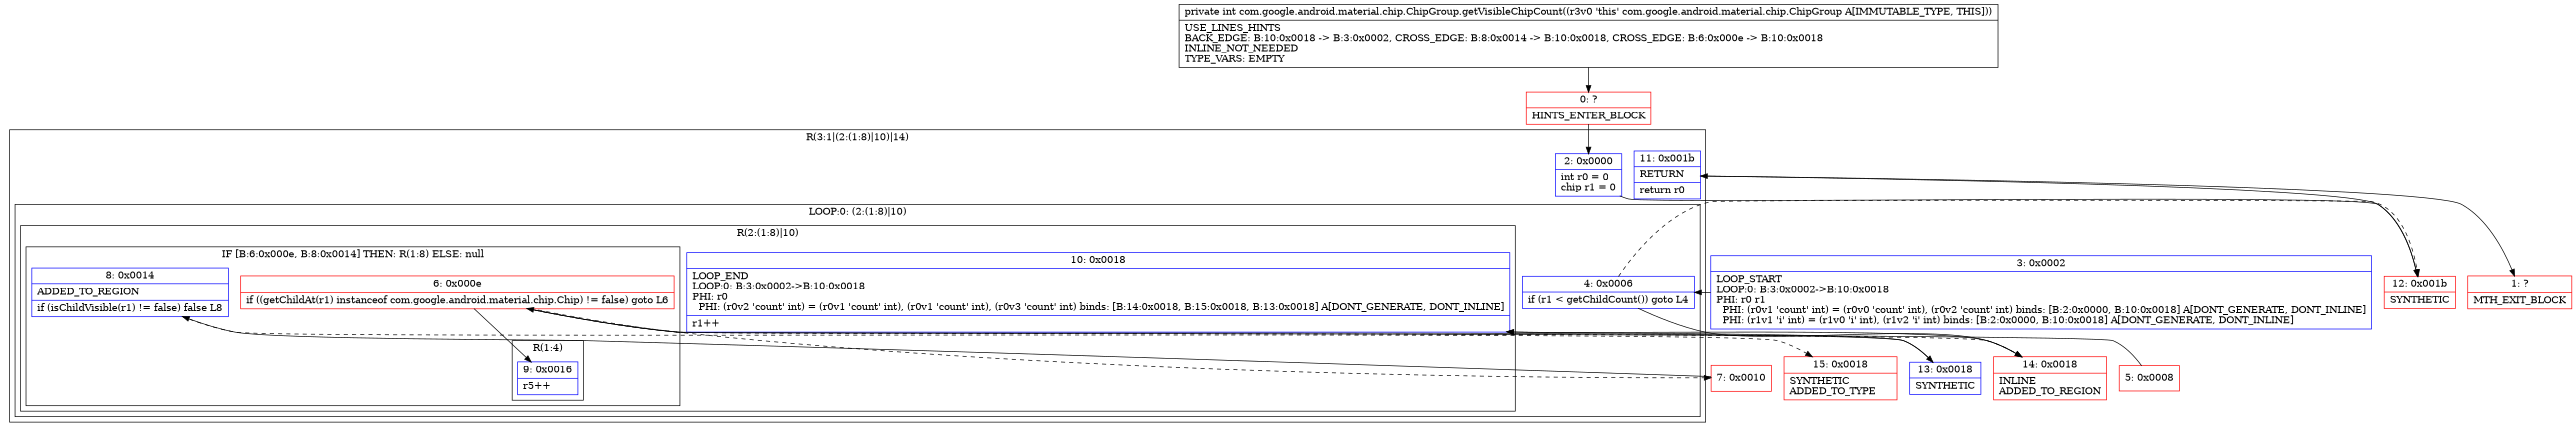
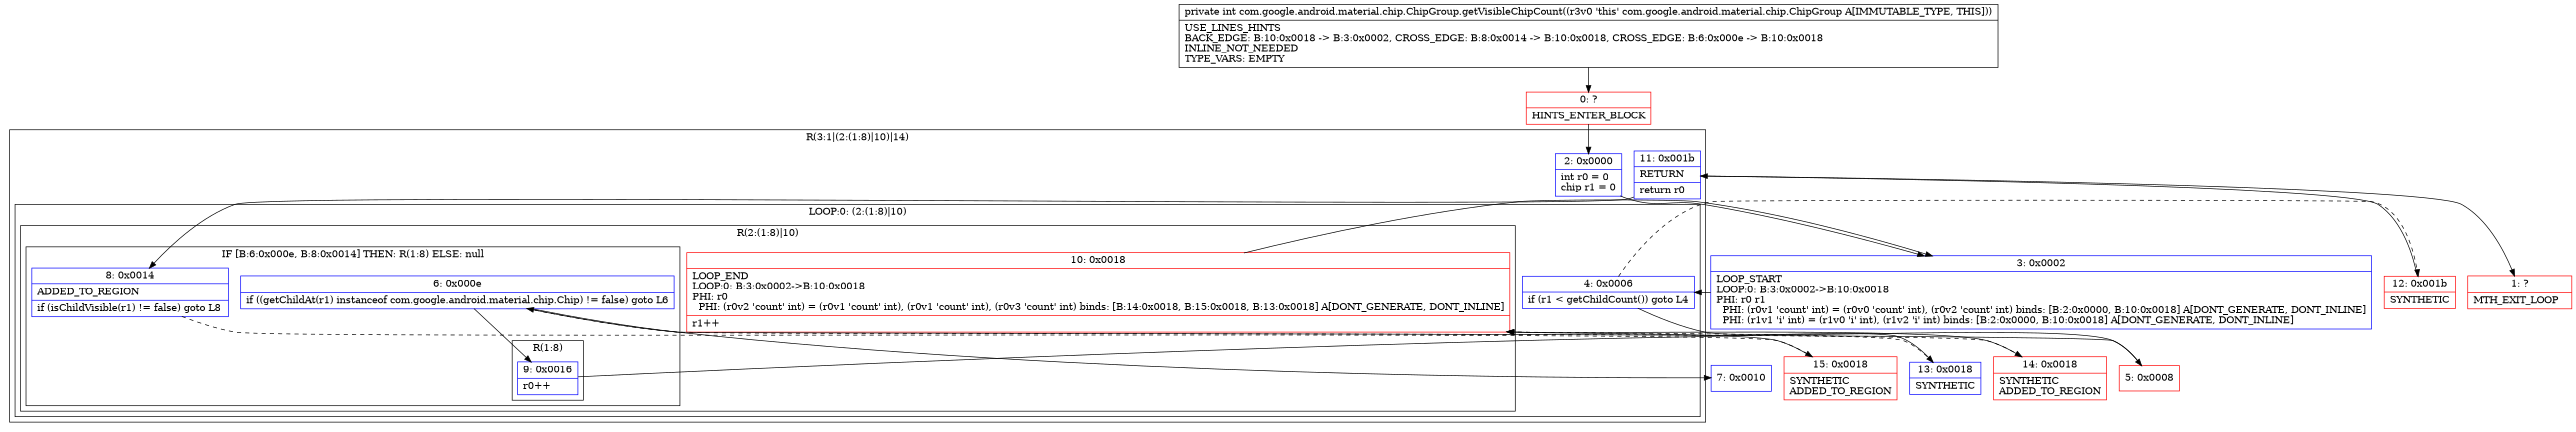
  digraph {
    node [color=blue shape=record]
-   n1 [label="{9\:\ 0x0016|r5++\l}"]
-   n2 [color=red label="{6\:\ 0x000e|if ((getChildAt(r1) instanceof com.google.android.material.chip.Chip) != false) goto L6\l}"]
-   n3 [label="{8\:\ 0x0014|ADDED_TO_REGION\l|if (isChildVisible(r1) != false) false L8\l}"]
-   n4 [label="{10\:\ 0x0018|LOOP_END\lLOOP:0: B:3:0x0002\-\>B:10:0x0018\lPHI: r0 \l  PHI: (r0v2 'count' int) = (r0v1 'count' int), (r0v1 'count' int), (r0v3 'count' int) binds: [B:14:0x0018, B:15:0x0018, B:13:0x0018] A[DONT_GENERATE, DONT_INLINE]\l|r1++\l}"]
+   n1 [label="{9\:\ 0x0016|r0++\l}"]
+   n2 [label="{6\:\ 0x000e|if ((getChildAt(r1) instanceof com.google.android.material.chip.Chip) != false) goto L6\l}"]
+   n3 [label="{8\:\ 0x0014|ADDED_TO_REGION\l|if (isChildVisible(r1) != false) goto L8\l}"]
+   n4 [color=red label="{10\:\ 0x0018|LOOP_END\lLOOP:0: B:3:0x0002\-\>B:10:0x0018\lPHI: r0 \l  PHI: (r0v2 'count' int) = (r0v1 'count' int), (r0v1 'count' int), (r0v3 'count' int) binds: [B:14:0x0018, B:15:0x0018, B:13:0x0018] A[DONT_GENERATE, DONT_INLINE]\l|r1++\l}"]
    n5 [label="{4\:\ 0x0006|if (r1 \< getChildCount()) goto L4\l}"]
    n6 [label="{2\:\ 0x0000|int r0 = 0\lchip r1 = 0\l}"]
    n7 [label="{11\:\ 0x001b|RETURN\l|return r0\l}"]
    n8 [label="{13\:\ 0x0018|SYNTHETIC\l}"]
-   n9 [color=red label="{7\:\ 0x0010}"]
-   n10 [color=red label="{14\:\ 0x0018|INLINE\lADDED_TO_REGION\l}"]
-   n11 [color=red label="{15\:\ 0x0018|SYNTHETIC\lADDED_TO_TYPE\l}"]
+   n9 [label="{7\:\ 0x0010}"]
+   n10 [color=red label="{14\:\ 0x0018|SYNTHETIC\lADDED_TO_REGION\l}"]
+   n11 [color=red label="{15\:\ 0x0018|SYNTHETIC\lADDED_TO_REGION\l}"]
    n12 [label="{3\:\ 0x0002|LOOP_START\lLOOP:0: B:3:0x0002\-\>B:10:0x0018\lPHI: r0 r1 \l  PHI: (r0v1 'count' int) = (r0v0 'count' int), (r0v2 'count' int) binds: [B:2:0x0000, B:10:0x0018] A[DONT_GENERATE, DONT_INLINE]\l  PHI: (r1v1 'i' int) = (r1v0 'i' int), (r1v2 'i' int) binds: [B:2:0x0000, B:10:0x0018] A[DONT_GENERATE, DONT_INLINE]\l}"]
    n13 [color=red label="{5\:\ 0x0008}"]
    n14 [color=red label="{12\:\ 0x001b|SYNTHETIC\l}"]
-   n15 [color=red label="{1\:\ ?|MTH_EXIT_BLOCK\l}"]
+   n15 [color=red label="{1\:\ ?|MTH_EXIT_LOOP\l}"]
    n16 [color=red label="{0\:\ ?|HINTS_ENTER_BLOCK\l}"]
    n17 [label="{private int com.google.android.material.chip.ChipGroup.getVisibleChipCount((r3v0 'this' com.google.android.material.chip.ChipGroup A[IMMUTABLE_TYPE, THIS]))  | USE_LINES_HINTS\lBACK_EDGE: B:10:0x0018 \-\> B:3:0x0002, CROSS_EDGE: B:8:0x0014 \-\> B:10:0x0018, CROSS_EDGE: B:6:0x000e \-\> B:10:0x0018\lINLINE_NOT_NEEDED\lTYPE_VARS: EMPTY\l}" color=""]
    subgraph cluster_1 {
      label="R(3:1|(2:(1:8)|10)|14)"
      n6
      n7
      subgraph cluster_2 {
        label="LOOP:0: (2:(1:8)|10)"
        n5
        subgraph cluster_3 {
          label="R(2:(1:8)|10)"
          n4
          subgraph cluster_4 {
            label="IF [B:6:0x000e, B:8:0x0014] THEN: R(1:8) ELSE: null"
            n2
            n3
            subgraph cluster_5 {
-             label="R(1:4)"
+             label="R(1:8)"
              n1
            }
          }
        }
      }
    }
-   n2 -> n8
+   n1 -> n8
    n2 -> n1
-   n2 -> n9 [style=dashed]
+   n2 -> n9
    n2 -> n10 [style=dashed]
    n3 -> n11 [style=dashed]
-   n5 -> n10
+   n4 -> n12
+   n5 -> n13
    n5 -> n14 [style=dashed]
-   n6 -> n14
+   n6 -> n12
    n7 -> n15
-   n8 -> n4
-   n9 -> n3
+   n8 -> n4 [style=dashed]
+   n7 -> n3
    n10 -> n4
+   n11 -> n4
    n12 -> n5
    n13 -> n2
    n14 -> n7
    n16 -> n6
    n17 -> n16
  }
